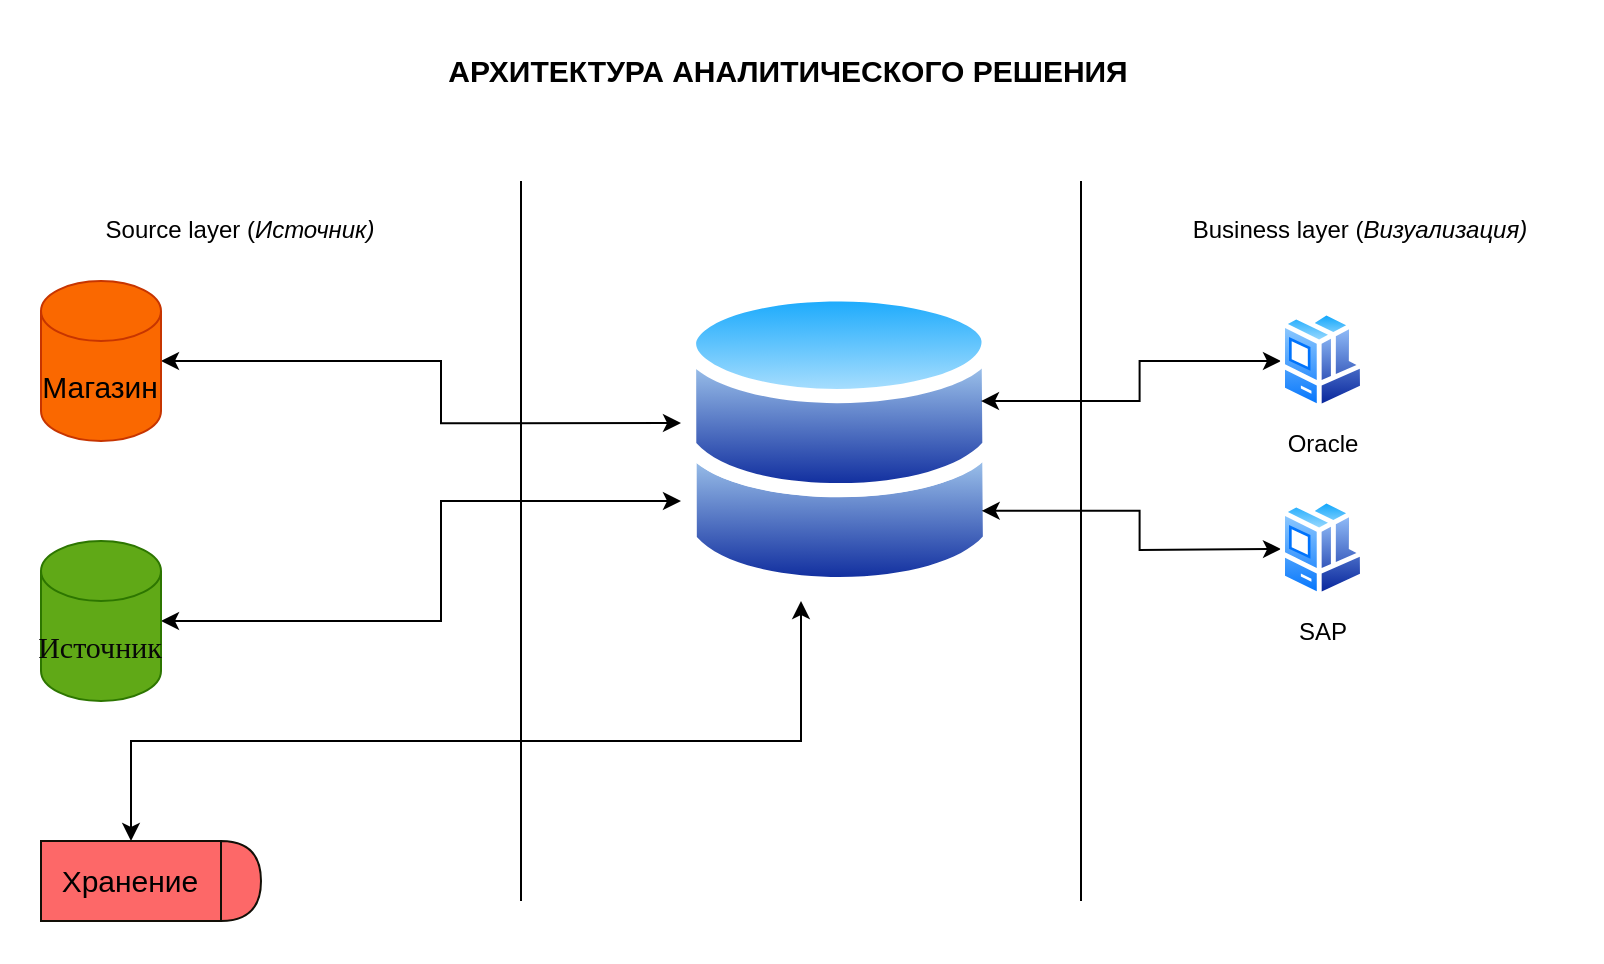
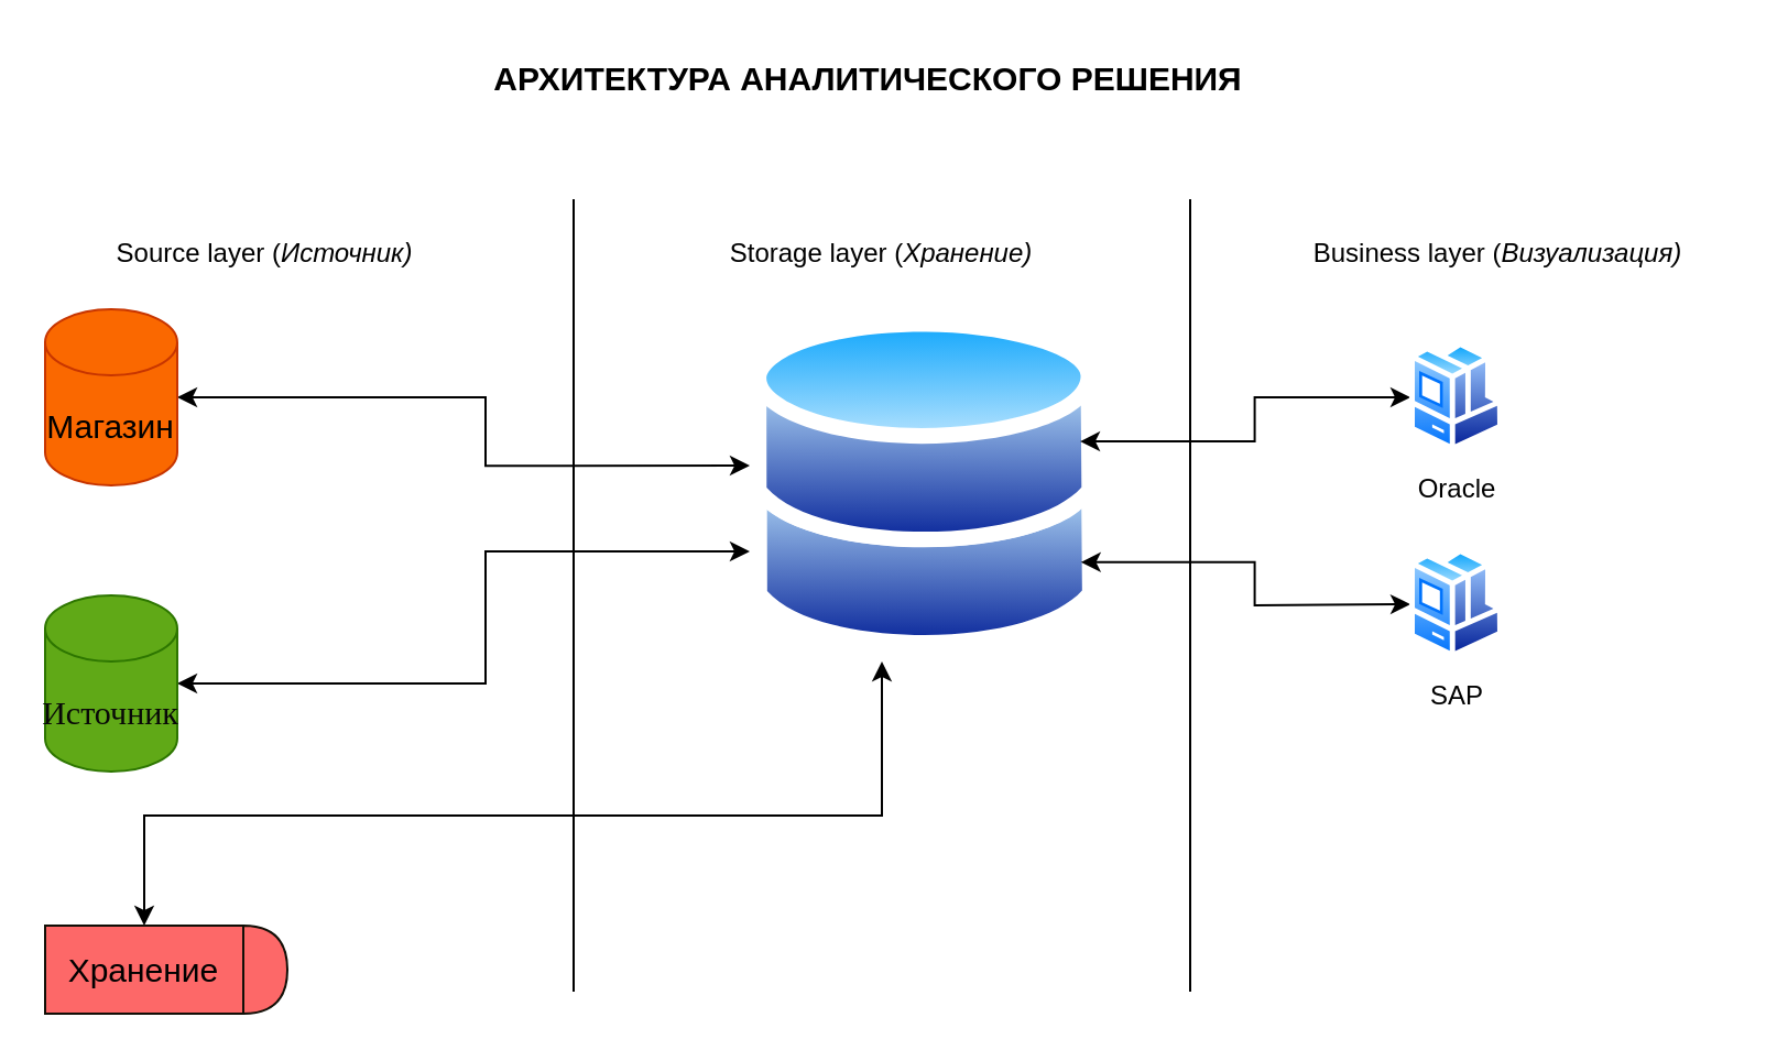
  <mxCell id="0" />
  <mxCell id="1" parent="0" />
  <mxCell id="2" value="" style="endArrow=none;html=1;rounded=0;" parent="1" edge="1"><mxGeometry width="50" height="50" relative="1" as="geometry"><mxPoint x="260" y="450" as="sourcePoint" /><mxPoint x="260" y="90" as="targetPoint" /></mxGeometry></mxCell>
  <mxCell id="3" value="" style="endArrow=none;html=1;rounded=0;" parent="1" edge="1"><mxGeometry width="50" height="50" relative="1" as="geometry"><mxPoint x="540" y="450" as="sourcePoint" /><mxPoint x="540" y="90" as="targetPoint" /></mxGeometry></mxCell>
  <mxCell id="4" value="Source layer (&lt;i&gt;Источник)&lt;/i&gt;" style="text;html=1;strokeColor=none;fillColor=none;align=center;verticalAlign=middle;whiteSpace=wrap;rounded=0;aspect=fixed;" parent="1" vertex="1"><mxGeometry x="20" y="100" width="200" height="30" as="geometry" /></mxCell>
  <mxCell id="5" value="Business layer (&lt;i&gt;Визуализация)&lt;br&gt;&lt;/i&gt;" style="text;html=1;strokeColor=none;fillColor=none;align=center;verticalAlign=middle;whiteSpace=wrap;rounded=0;aspect=fixed;" parent="1" vertex="1"><mxGeometry x="580" y="100" width="200" height="30" as="geometry" /></mxCell>
+ <mxCell id="6" value="Storage layer (&lt;i&gt;Хранение)&lt;/i&gt;" style="text;html=1;strokeColor=none;fillColor=none;align=center;verticalAlign=middle;whiteSpace=wrap;rounded=0;aspect=fixed;" parent="1" vertex="1"><mxGeometry x="300" y="100" width="200" height="30" as="geometry" /></mxCell>
  <mxCell id="7" value="&lt;b&gt;&lt;font style=&quot;font-size: 15px;&quot;&gt;АРХИТЕКТУРА АНАЛИТИЧЕСКОГО РЕШЕНИЯ&lt;/font&gt;&lt;/b&gt;" style="text;html=1;strokeColor=none;fillColor=none;align=center;verticalAlign=middle;whiteSpace=wrap;rounded=0;" parent="1" vertex="1"><mxGeometry x="214" y="20" width="360" height="30" as="geometry" /></mxCell>
  <mxCell id="8" style="edgeStyle=orthogonalEdgeStyle;rounded=0;orthogonalLoop=1;jettySize=auto;html=1;entryX=0.5;entryY=0;entryDx=0;entryDy=0;fontSize=15;startArrow=classic;startFill=1;" parent="1" target="11" edge="1"><mxGeometry relative="1" as="geometry"><Array as="points"><mxPoint x="400" y="370" /><mxPoint x="65" y="370" /></Array><mxPoint x="400" y="300" as="sourcePoint" /></mxGeometry></mxCell>
  <mxCell id="9" value="" style="group;fillColor=default;" parent="1" vertex="1" connectable="0"><mxGeometry x="20" y="420" width="150" height="40" as="geometry" /></mxCell>
  <mxCell id="10" value="" style="group;fillColor=default;" parent="9" vertex="1" connectable="0"><mxGeometry width="110" height="40" as="geometry" /></mxCell>
  <mxCell id="11" value="Хранение" style="rounded=0;whiteSpace=wrap;html=1;strokeColor=#120F07;fontSize=15;movable=1;resizable=1;rotatable=1;deletable=1;editable=1;connectable=1;fillColor=#fd6868;" parent="10" vertex="1"><mxGeometry width="90" height="40" as="geometry" /></mxCell>
  <mxCell id="12" value="" style="shape=or;whiteSpace=wrap;html=1;strokeColor=#120F07;fontSize=15;movable=1;resizable=1;rotatable=1;deletable=1;editable=1;connectable=1;fillColor=#fd6868;" parent="10" vertex="1"><mxGeometry x="90" width="20" height="40" as="geometry" /></mxCell>
  <mxCell id="13" style="edgeStyle=orthogonalEdgeStyle;rounded=0;orthogonalLoop=1;jettySize=auto;html=1;entryX=0;entryY=0.407;entryDx=0;entryDy=0;entryPerimeter=0;fontSize=15;startArrow=classic;startFill=1;" parent="1" source="14" edge="1"><mxGeometry relative="1" as="geometry"><Array as="points"><mxPoint x="220" y="180" /><mxPoint x="220" y="211" /></Array><mxPoint x="340" y="211.05" as="targetPoint" /></mxGeometry></mxCell>
  <mxCell id="14" value="Магазин" style="shape=cylinder3;whiteSpace=wrap;html=1;boundedLbl=1;backgroundOutline=1;size=15;strokeColor=#C73500;fontSize=15;fillColor=#fa6800;fontColor=#000000;" parent="1" vertex="1"><mxGeometry x="20" y="140" width="60" height="80" as="geometry" /></mxCell>
  <mxCell id="15" style="edgeStyle=orthogonalEdgeStyle;rounded=0;orthogonalLoop=1;jettySize=auto;html=1;entryX=0;entryY=0.5;entryDx=0;entryDy=0;fontSize=15;startArrow=classic;startFill=1;" parent="1" source="16" edge="1"><mxGeometry relative="1" as="geometry"><mxPoint x="340" y="250" as="targetPoint" /><Array as="points"><mxPoint x="220" y="310" /><mxPoint x="220" y="250" /></Array></mxGeometry></mxCell>
  <mxCell id="16" value="&lt;font color=&quot;#080808&quot; face=&quot;Times New Roman&quot;&gt;Источник&lt;/font&gt;" style="shape=cylinder3;whiteSpace=wrap;html=1;boundedLbl=1;backgroundOutline=1;size=15;strokeColor=#2D7600;fontSize=15;fillColor=#60a917;fontColor=#ffffff;" parent="1" vertex="1"><mxGeometry x="20" y="270" width="60" height="80" as="geometry" /></mxCell>
  <mxCell id="17" value="" style="aspect=fixed;perimeter=ellipsePerimeter;html=1;align=center;shadow=0;dashed=0;spacingTop=3;image;image=img/lib/active_directory/databases.svg;" vertex="1" parent="1"><mxGeometry x="341" y="140" width="157.5" height="159.25" as="geometry" /></mxCell>
  <mxCell id="18" style="edgeStyle=orthogonalEdgeStyle;rounded=0;orthogonalLoop=1;jettySize=auto;html=1;entryX=0.946;entryY=0.377;entryDx=0;entryDy=0;entryPerimeter=0;startArrow=classic;startFill=1;" edge="1" parent="1" source="19" target="17"><mxGeometry relative="1" as="geometry" /></mxCell>
  <mxCell id="19" value="Oracle" style="aspect=fixed;perimeter=ellipsePerimeter;html=1;align=center;shadow=0;dashed=0;spacingTop=3;image;image=img/lib/active_directory/workstation_client.svg;" vertex="1" parent="1"><mxGeometry x="640" y="155" width="42.5" height="50" as="geometry" /></mxCell>
  <mxCell id="20" style="edgeStyle=orthogonalEdgeStyle;rounded=0;orthogonalLoop=1;jettySize=auto;html=1;entryX=1;entryY=0.75;entryDx=0;entryDy=0;startArrow=classic;startFill=1;" edge="1" parent="1" target="17"><mxGeometry relative="1" as="geometry"><mxPoint x="640" y="274" as="sourcePoint" /></mxGeometry></mxCell>
  <mxCell id="21" value="SAP" style="aspect=fixed;perimeter=ellipsePerimeter;html=1;align=center;shadow=0;dashed=0;spacingTop=3;image;image=img/lib/active_directory/workstation_client.svg;" vertex="1" parent="1"><mxGeometry x="640" y="249" width="42.5" height="50" as="geometry" /></mxCell>
